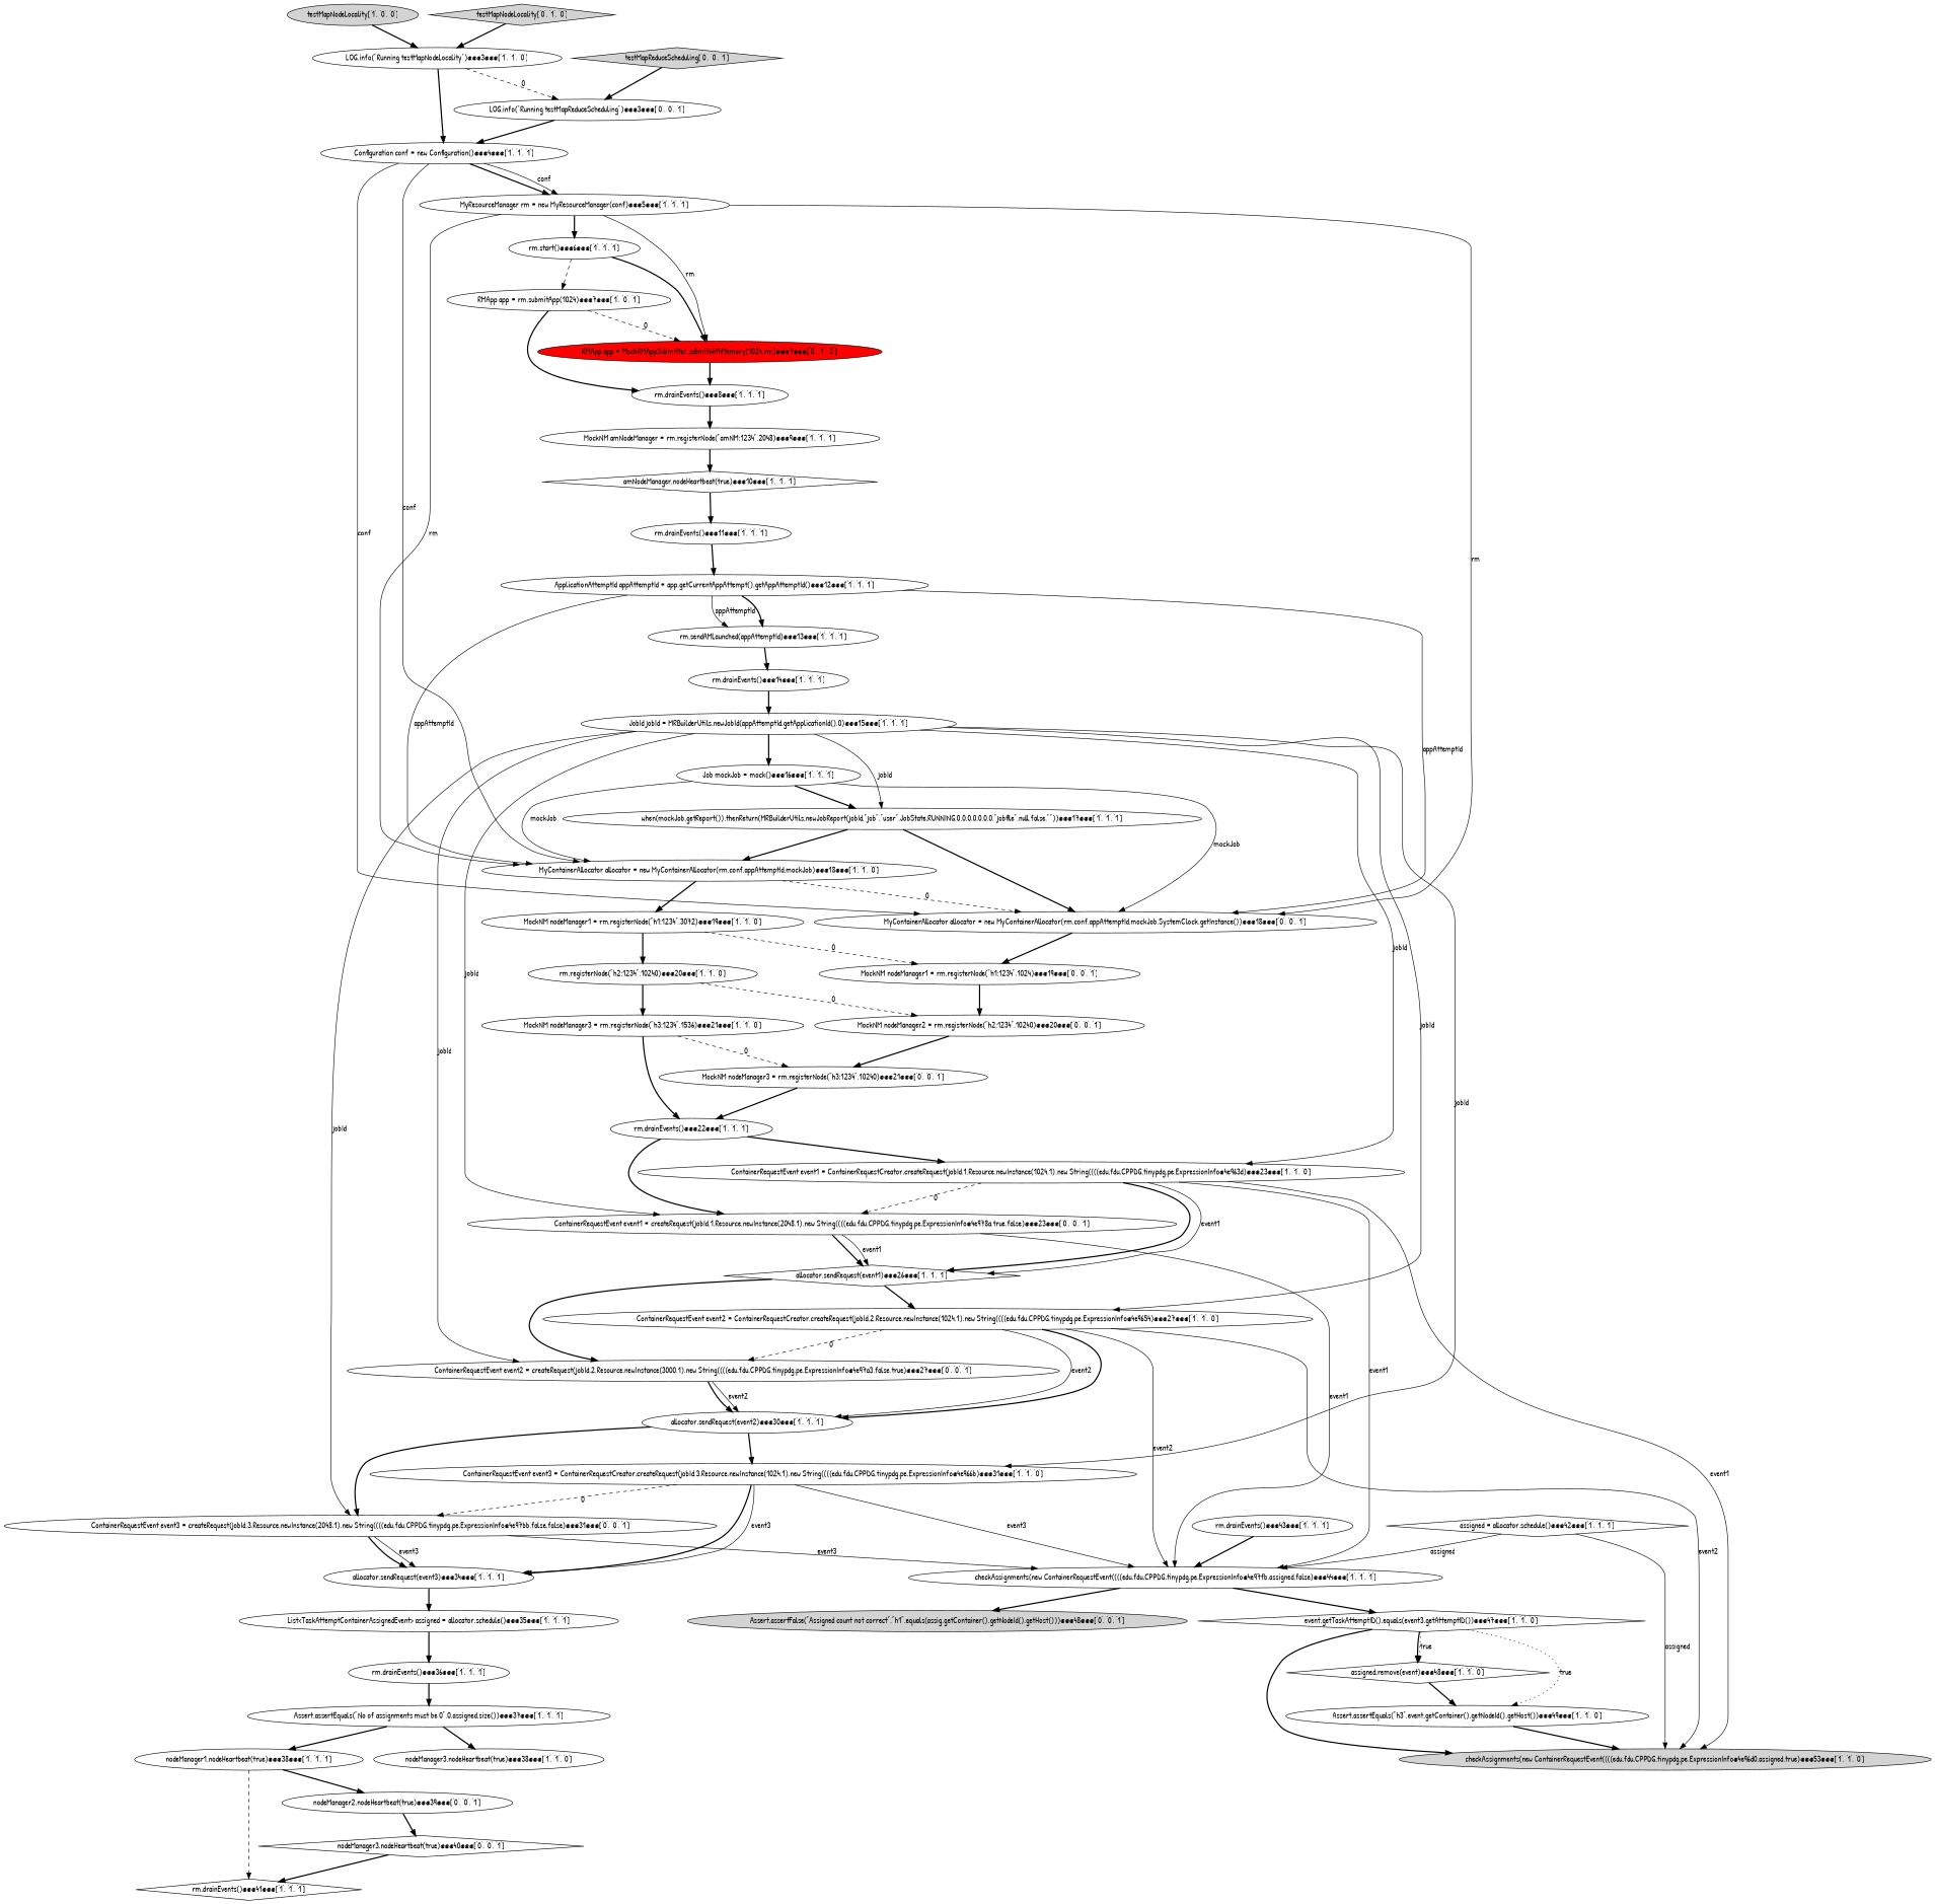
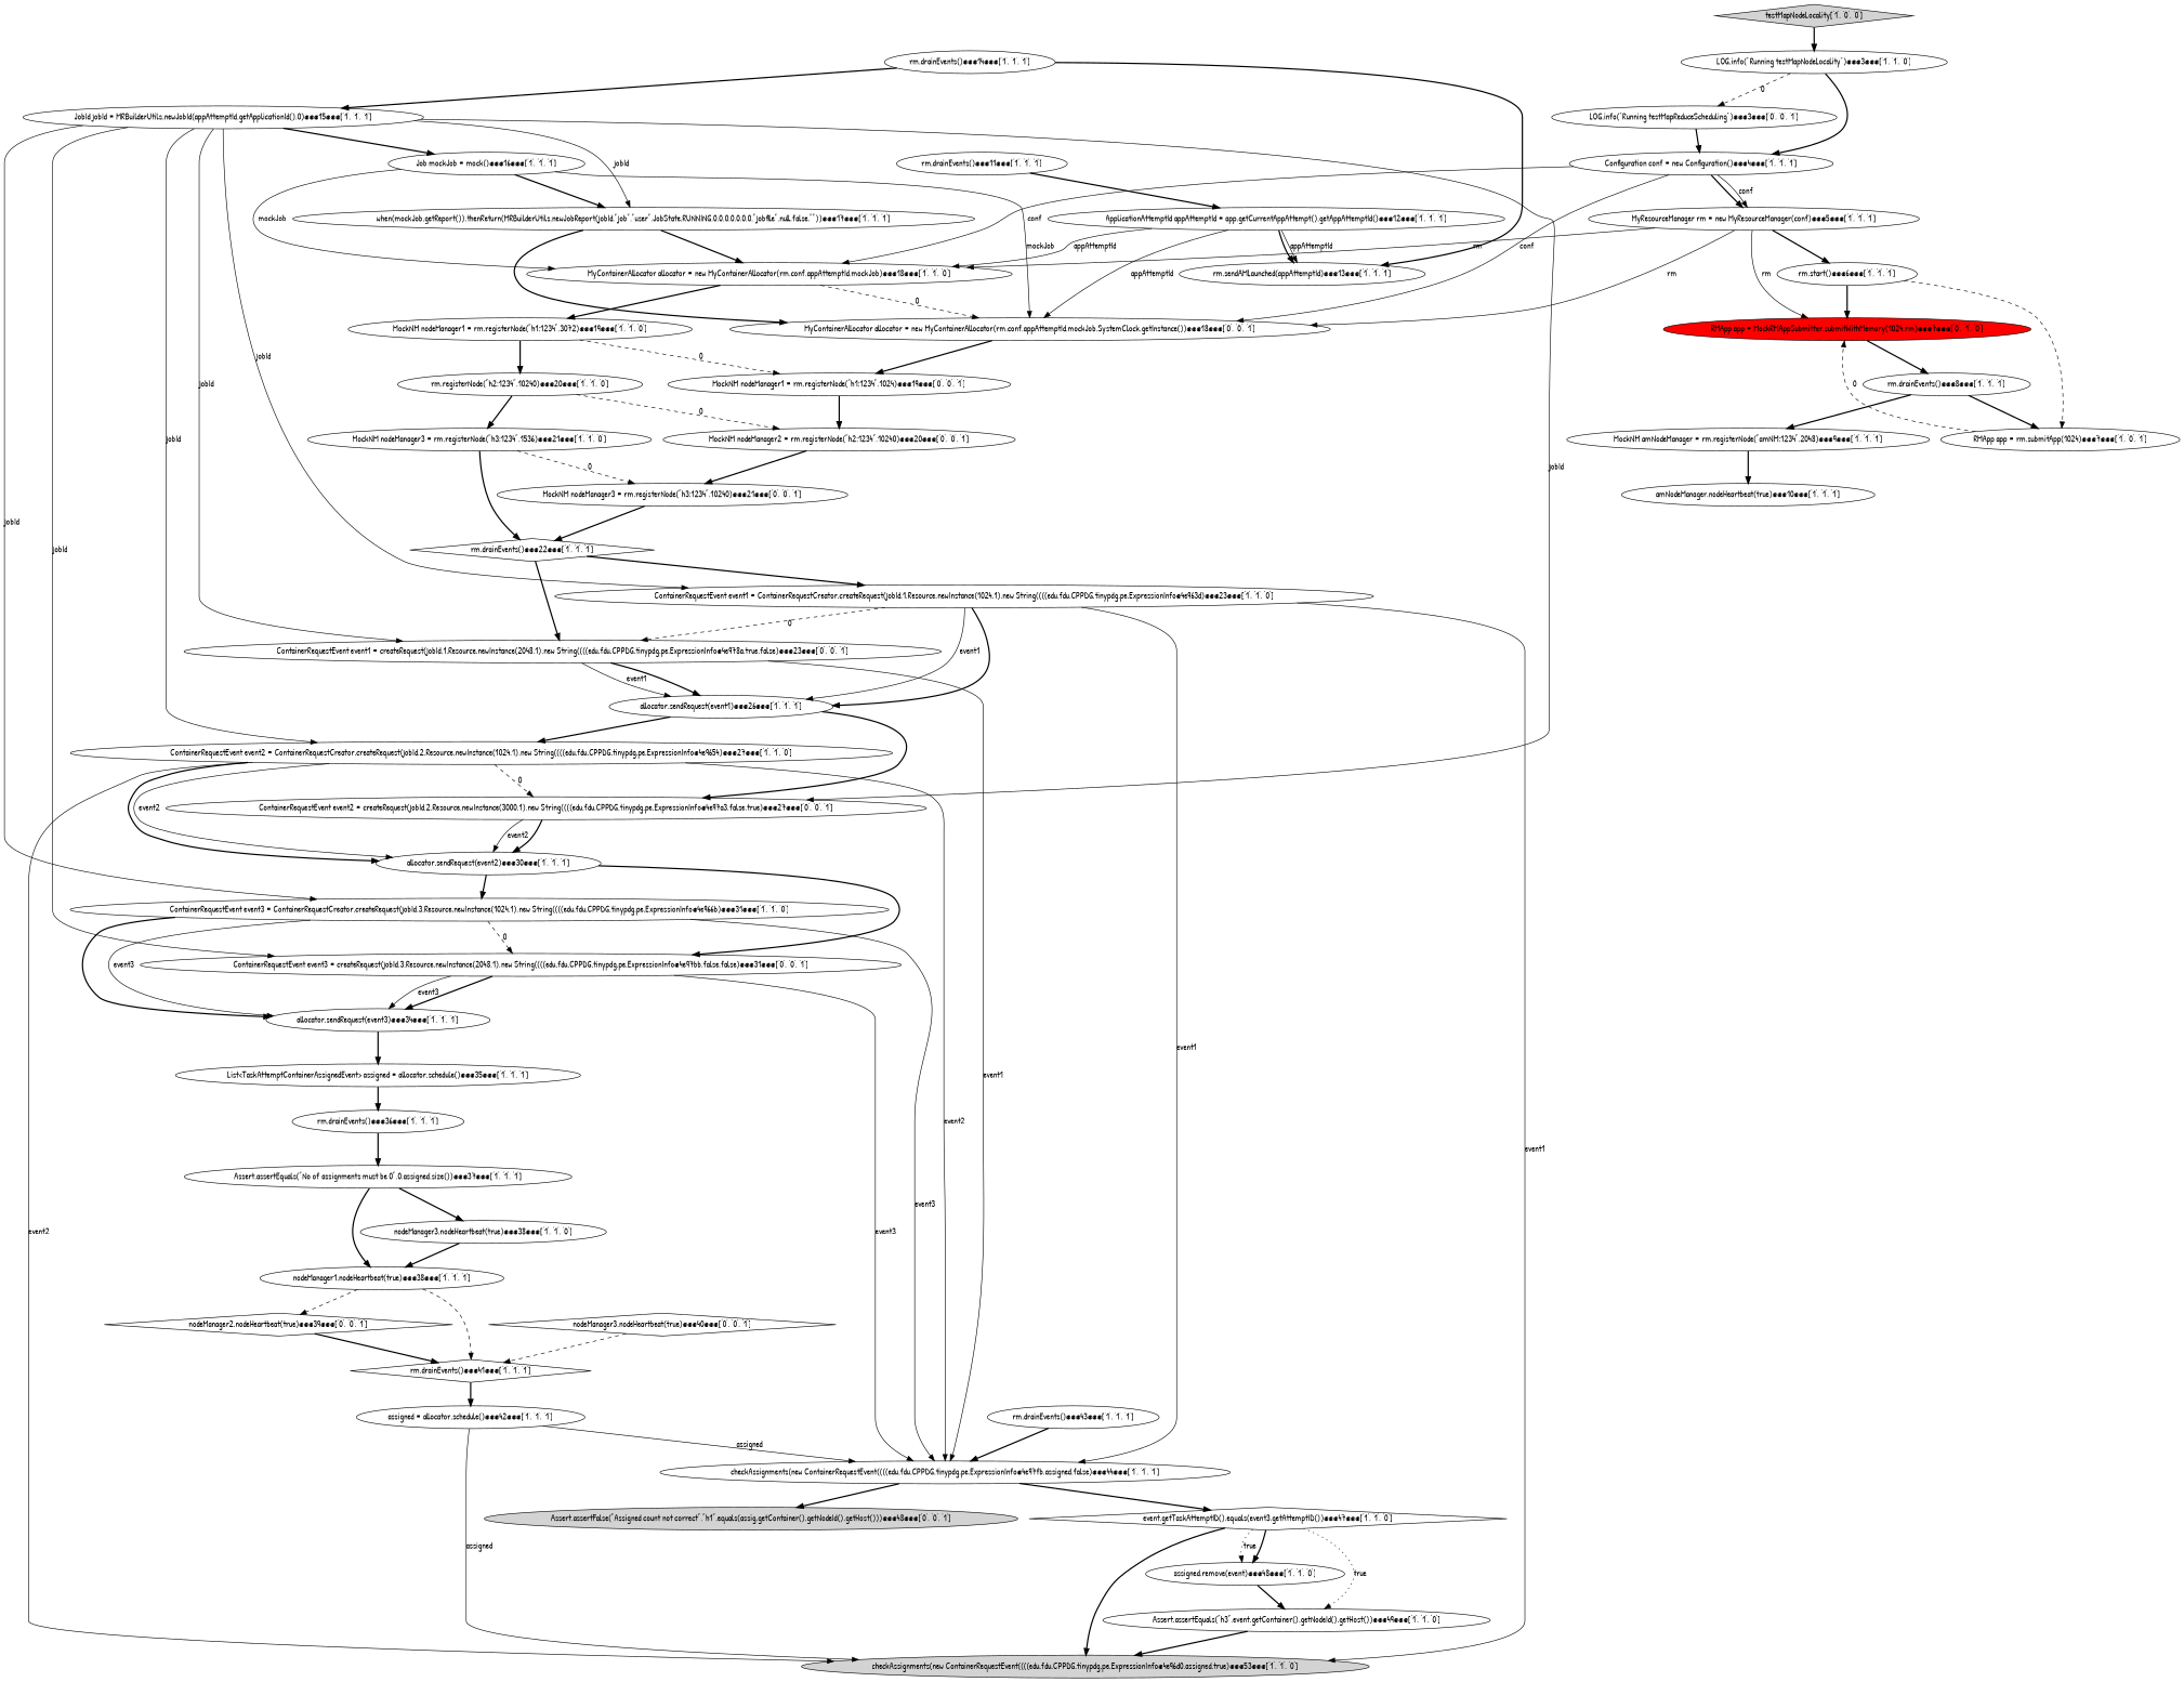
  digraph {
    fontname="Patrick Hand"
    node [fillcolor=white fontname="Patrick Hand" shape=ellipse style=filled]
    edge [fontname="Patrick Hand" style=bold]
    n1 [label="Job mockJob = mock()@@@16@@@['1', '1', '1']"]
    n2 [label="when(mockJob.getReport()).thenReturn(MRBuilderUtils.newJobReport(jobId,\"job\",\"user\",JobState.RUNNING,0,0,0,0,0,0,0,\"jobfile\",null,false,\"\"))@@@17@@@['1', '1', '1']"]
    n3 [label="MyContainerAllocator allocator = new MyContainerAllocator(rm,conf,appAttemptId,mockJob,SystemClock.getInstance())@@@18@@@['0', '0', '1']"]
    n4 [label="MyContainerAllocator allocator = new MyContainerAllocator(rm,conf,appAttemptId,mockJob)@@@18@@@['1', '1', '0']"]
    n5 [label="MockNM nodeManager1 = rm.registerNode(\"h1:1234\",1024)@@@19@@@['0', '0', '1']"]
    n6 [label="MockNM nodeManager1 = rm.registerNode(\"h1:1234\",3072)@@@19@@@['1', '1', '0']"]
    n7 [label="rm.drainEvents()@@@11@@@['1', '1', '1']"]
    n8 [label="ApplicationAttemptId appAttemptId = app.getCurrentAppAttempt().getAppAttemptId()@@@12@@@['1', '1', '1']"]
    n9 [label="rm.sendAMLaunched(appAttemptId)@@@13@@@['1', '1', '1']"]
    n10 [label="rm.registerNode(\"h2:1234\",10240)@@@20@@@['1', '1', '0']"]
    n11 [label="MockNM nodeManager3 = rm.registerNode(\"h3:1234\",1536)@@@21@@@['1', '1', '0']"]
    n12 [label="MockNM nodeManager2 = rm.registerNode(\"h2:1234\",10240)@@@20@@@['0', '0', '1']"]
    n13 [label="MockNM nodeManager3 = rm.registerNode(\"h3:1234\",10240)@@@21@@@['0', '0', '1']"]
-   n14 [label="rm.drainEvents()@@@22@@@['1', '1', '1']"]
+   n14 [label="rm.drainEvents()@@@22@@@['1', '1', '1']" shape=diamond]
    n15 [label="ContainerRequestEvent event1 = ContainerRequestCreator.createRequest(jobId,1,Resource.newInstance(1024,1),new String((((edu.fdu.CPPDG.tinypdg.pe.ExpressionInfo@4e963d)@@@23@@@['1', '1', '0']"]
    n16 [label="ContainerRequestEvent event1 = createRequest(jobId,1,Resource.newInstance(2048,1),new String((((edu.fdu.CPPDG.tinypdg.pe.ExpressionInfo@4e978a,true,false)@@@23@@@['0', '0', '1']"]
    n17 [label="nodeManager1.nodeHeartbeat(true)@@@38@@@['1', '1', '1']"]
    n18 [label="rm.drainEvents()@@@41@@@['1', '1', '1']" shape=diamond]
-   n19 [label="nodeManager2.nodeHeartbeat(true)@@@39@@@['0', '0', '1']"]
-   n20 [label="assigned = allocator.schedule()@@@42@@@['1', '1', '1']" shape=diamond]
+   n19 [label="nodeManager2.nodeHeartbeat(true)@@@39@@@['0', '0', '1']" shape=diamond]
+   n20 [label="assigned = allocator.schedule()@@@42@@@['1', '1', '1']"]
    n21 [label="nodeManager3.nodeHeartbeat(true)@@@40@@@['0', '0', '1']" shape=diamond]
    n22 [label="event.getTaskAttemptID().equals(event3.getAttemptID())@@@47@@@['1', '1', '0']" shape=diamond]
-   n23 [label="assigned.remove(event)@@@48@@@['1', '1', '0']" shape=diamond]
+   n23 [label="assigned.remove(event)@@@48@@@['1', '1', '0']"]
    n24 [label="Assert.assertEquals(\"h3\",event.getContainer().getNodeId().getHost())@@@49@@@['1', '1', '0']"]
    n25 [fillcolor=lightgray label="checkAssignments(new ContainerRequestEvent((((edu.fdu.CPPDG.tinypdg.pe.ExpressionInfo@4e96d0,assigned,true)@@@53@@@['1', '1', '0']"]
    n26 [label="ContainerRequestEvent event2 = createRequest(jobId,2,Resource.newInstance(3000,1),new String((((edu.fdu.CPPDG.tinypdg.pe.ExpressionInfo@4e97a3,false,true)@@@27@@@['0', '0', '1']"]
    n27 [label="allocator.sendRequest(event2)@@@30@@@['1', '1', '1']"]
    n28 [label="ContainerRequestEvent event3 = ContainerRequestCreator.createRequest(jobId,3,Resource.newInstance(1024,1),new String((((edu.fdu.CPPDG.tinypdg.pe.ExpressionInfo@4e966b)@@@31@@@['1', '1', '0']"]
    n29 [label="ContainerRequestEvent event3 = createRequest(jobId,3,Resource.newInstance(2048,1),new String((((edu.fdu.CPPDG.tinypdg.pe.ExpressionInfo@4e97bb,false,false)@@@31@@@['0', '0', '1']"]
    n30 [label="checkAssignments(new ContainerRequestEvent((((edu.fdu.CPPDG.tinypdg.pe.ExpressionInfo@4e97fb,assigned,false)@@@44@@@['1', '1', '1']"]
    n31 [label="Configuration conf = new Configuration()@@@4@@@['1', '1', '1']"]
    n32 [label="MyResourceManager rm = new MyResourceManager(conf)@@@5@@@['1', '1', '1']"]
    n33 [fillcolor=red label="RMApp app = MockRMAppSubmitter.submitWithMemory(1024,rm)@@@7@@@['0', '1', '0']"]
    n34 [label="rm.start()@@@6@@@['1', '1', '1']"]
-   n35 [fillcolor=lightgray label="testMapNodeLocality['1', '0', '0']"]
+   n35 [fillcolor=lightgray label="testMapNodeLocality['1', '0', '0']" shape=diamond]
    n36 [label="LOG.info(\"Running testMapNodeLocality\")@@@3@@@['1', '1', '0']"]
    n37 [label="LOG.info(\"Running testMapReduceScheduling\")@@@3@@@['0', '0', '1']"]
    n38 [fillcolor=lightgray label="Assert.assertFalse(\"Assigned count not correct\",\"h1\".equals(assig.getContainer().getNodeId().getHost()))@@@48@@@['0', '0', '1']"]
    n39 [label="allocator.sendRequest(event3)@@@34@@@['1', '1', '1']"]
    n40 [label="rm.drainEvents()@@@8@@@['1', '1', '1']"]
    n41 [label="MockNM amNodeManager = rm.registerNode(\"amNM:1234\",2048)@@@9@@@['1', '1', '1']"]
-   n42 [label="amNodeManager.nodeHeartbeat(true)@@@10@@@['1', '1', '1']" shape=diamond]
+   n42 [label="amNodeManager.nodeHeartbeat(true)@@@10@@@['1', '1', '1']"]
    n43 [label="rm.drainEvents()@@@36@@@['1', '1', '1']"]
    n44 [label="Assert.assertEquals(\"No of assignments must be 0\",0,assigned.size())@@@37@@@['1', '1', '1']"]
    n45 [label="nodeManager3.nodeHeartbeat(true)@@@38@@@['1', '1', '0']"]
    n46 [label="List<TaskAttemptContainerAssignedEvent> assigned = allocator.schedule()@@@35@@@['1', '1', '1']"]
-   n47 [label="allocator.sendRequest(event1)@@@26@@@['1', '1', '1']" shape=diamond]
+   n47 [label="allocator.sendRequest(event1)@@@26@@@['1', '1', '1']"]
    n48 [label="RMApp app = rm.submitApp(1024)@@@7@@@['1', '0', '1']"]
    n49 [label="ContainerRequestEvent event2 = ContainerRequestCreator.createRequest(jobId,2,Resource.newInstance(1024,1),new String((((edu.fdu.CPPDG.tinypdg.pe.ExpressionInfo@4e9654)@@@27@@@['1', '1', '0']"]
    n50 [label="rm.drainEvents()@@@14@@@['1', '1', '1']"]
    n51 [label="JobId jobId = MRBuilderUtils.newJobId(appAttemptId.getApplicationId(),0)@@@15@@@['1', '1', '1']"]
-   n52 [fillcolor=lightgray label="testMapNodeLocality['0', '1', '0']" shape=diamond]
    n53 [label="rm.drainEvents()@@@43@@@['1', '1', '1']"]
-   n54 [fillcolor=lightgray label="testMapReduceScheduling['0', '0', '1']" shape=diamond]
    n1 -> n2
    n1 -> n3 [label=mockJob style=solid]
    n1 -> n4 [label=mockJob style=solid]
    n2 -> n3
    n2 -> n4
    n3 -> n5
    n4 -> n3 [label=0 style=dashed]
    n4 -> n6
    n5 -> n12
    n6 -> n5 [label=0 style=dashed]
    n6 -> n10
    n7 -> n8
    n8 -> n3 [label=appAttemptId style=solid]
    n8 -> n4 [label=appAttemptId style=solid]
    n8 -> n9 [label=appAttemptId style=solid]
    n8 -> n9
-   n9 -> n50
+   n50 -> n9
    n10 -> n11
    n10 -> n12 [label=0 style=dashed]
    n11 -> n13 [label=0 style=dashed]
    n11 -> n14
    n12 -> n13
    n13 -> n14
    n14 -> n15
    n14 -> n16
    n15 -> n16 [label=0 style=dashed]
    n15 -> n25 [label=event1 style=solid]
    n15 -> n30 [label=event1 style=solid]
    n15 -> n47
    n15 -> n47 [label=event1 style=solid]
    n16 -> n30 [label=event1 style=solid]
    n16 -> n47
    n16 -> n47 [label=event1 style=solid]
    n17 -> n18 [style=dashed]
-   n17 -> n19
-   n19 -> n21
+   n17 -> n19 [style=dashed]
+   n18 -> n20
+   n19 -> n18
    n20 -> n25 [label=assigned style=solid]
    n20 -> n30 [label=assigned style=solid]
-   n21 -> n18
+   n21 -> n18 [style=dashed]
    n22 -> n23
    n22 -> n23 [label=true style=dotted]
    n22 -> n24 [label=true style=dotted]
    n22 -> n25
    n23 -> n24
    n24 -> n25
    n26 -> n27 [label=event2 style=solid]
    n26 -> n27
    n27 -> n28
    n27 -> n29
    n28 -> n29 [label=0 style=dashed]
    n28 -> n30 [label=event3 style=solid]
    n28 -> n39
    n28 -> n39 [label=event3 style=solid]
    n29 -> n30 [label=event3 style=solid]
    n29 -> n39
    n29 -> n39 [label=event3 style=solid]
    n30 -> n22
    n30 -> n38
    n31 -> n3 [label=conf style=solid]
    n31 -> n4 [label=conf style=solid]
    n31 -> n32
    n31 -> n32 [label=conf style=solid]
    n32 -> n3 [label=rm style=solid]
    n32 -> n4 [label=rm style=solid]
    n32 -> n33 [label=rm style=solid]
    n32 -> n34
    n33 -> n40
    n34 -> n33
    n34 -> n48 [style=dashed]
    n35 -> n36
    n36 -> n31
    n36 -> n37 [label=0 style=dashed]
    n37 -> n31
    n39 -> n46
    n40 -> n41
    n41 -> n42
-   n42 -> n7
    n43 -> n44
    n44 -> n17
    n44 -> n45
+   n45 -> n17
    n46 -> n43
    n47 -> n26
    n47 -> n49
    n48 -> n33 [label=0 style=dashed]
-   n48 -> n40
+   n40 -> n48
    n49 -> n25 [label=event2 style=solid]
    n49 -> n26 [label=0 style=dashed]
    n49 -> n27 [label=event2 style=solid]
    n49 -> n27
    n49 -> n30 [label=event2 style=solid]
    n50 -> n51
    n51 -> n1
    n51 -> n2 [label=jobId style=solid]
    n51 -> n15 [label=jobId style=solid]
    n51 -> n16 [label=jobId style=solid]
    n51 -> n26 [label=jobId style=solid]
    n51 -> n28 [label=jobId style=solid]
    n51 -> n29 [label=jobId style=solid]
    n51 -> n49 [label=jobId style=solid]
-   n52 -> n36
    n53 -> n30
-   n54 -> n37
  }
